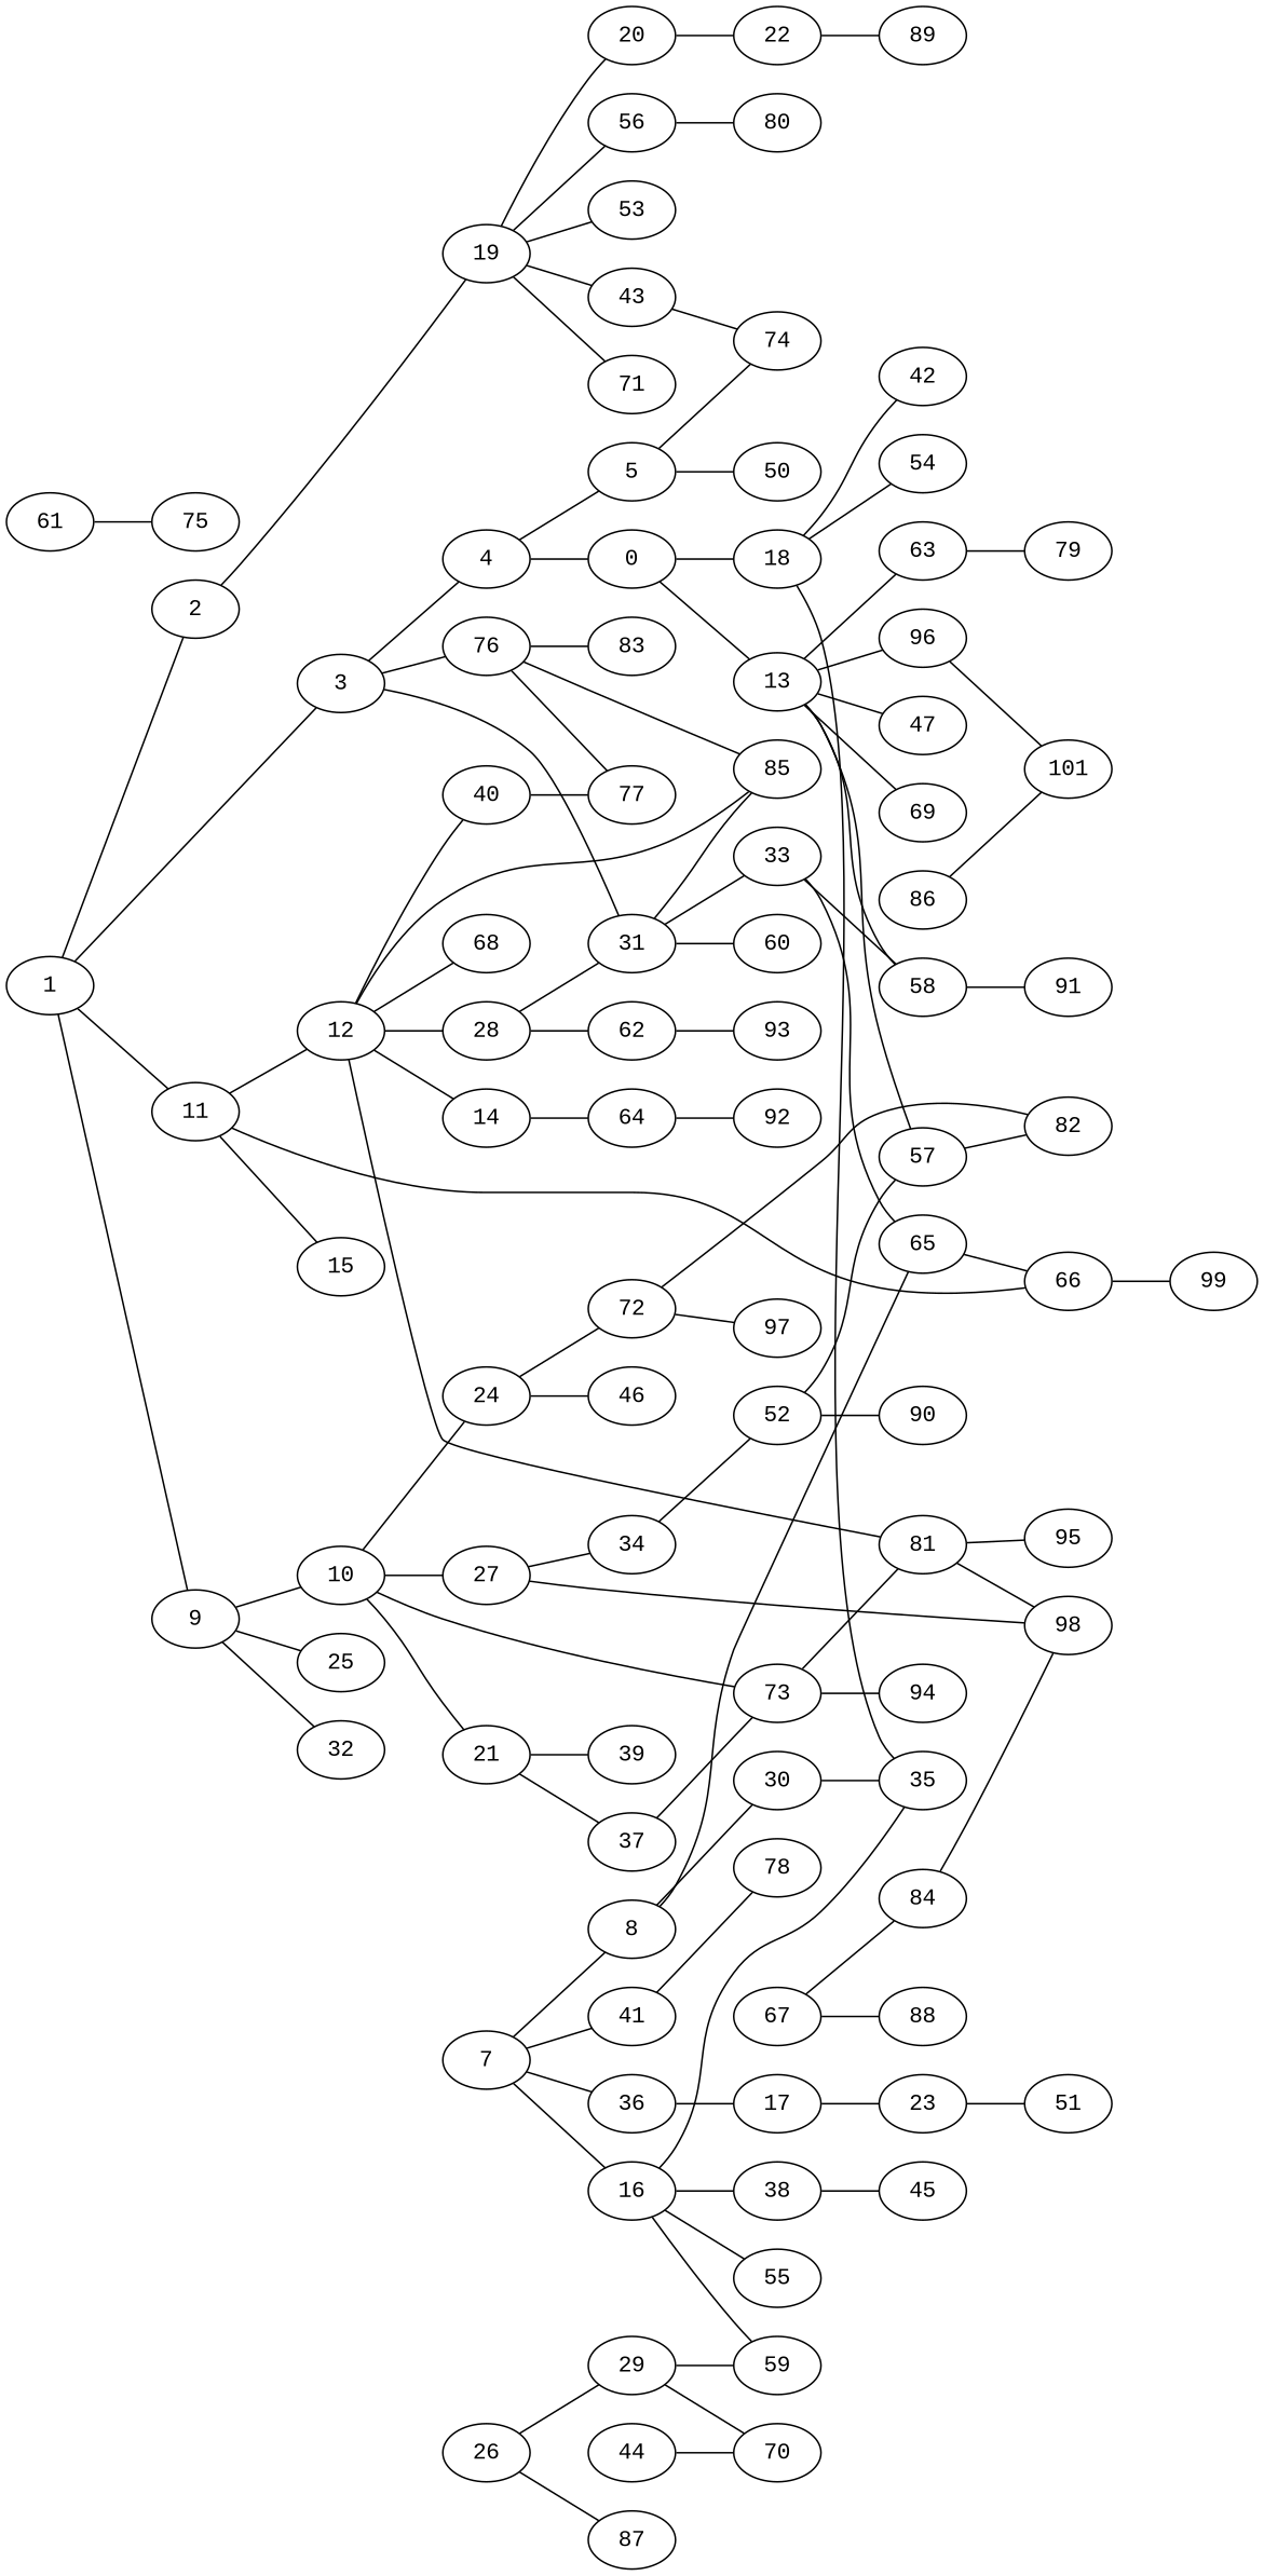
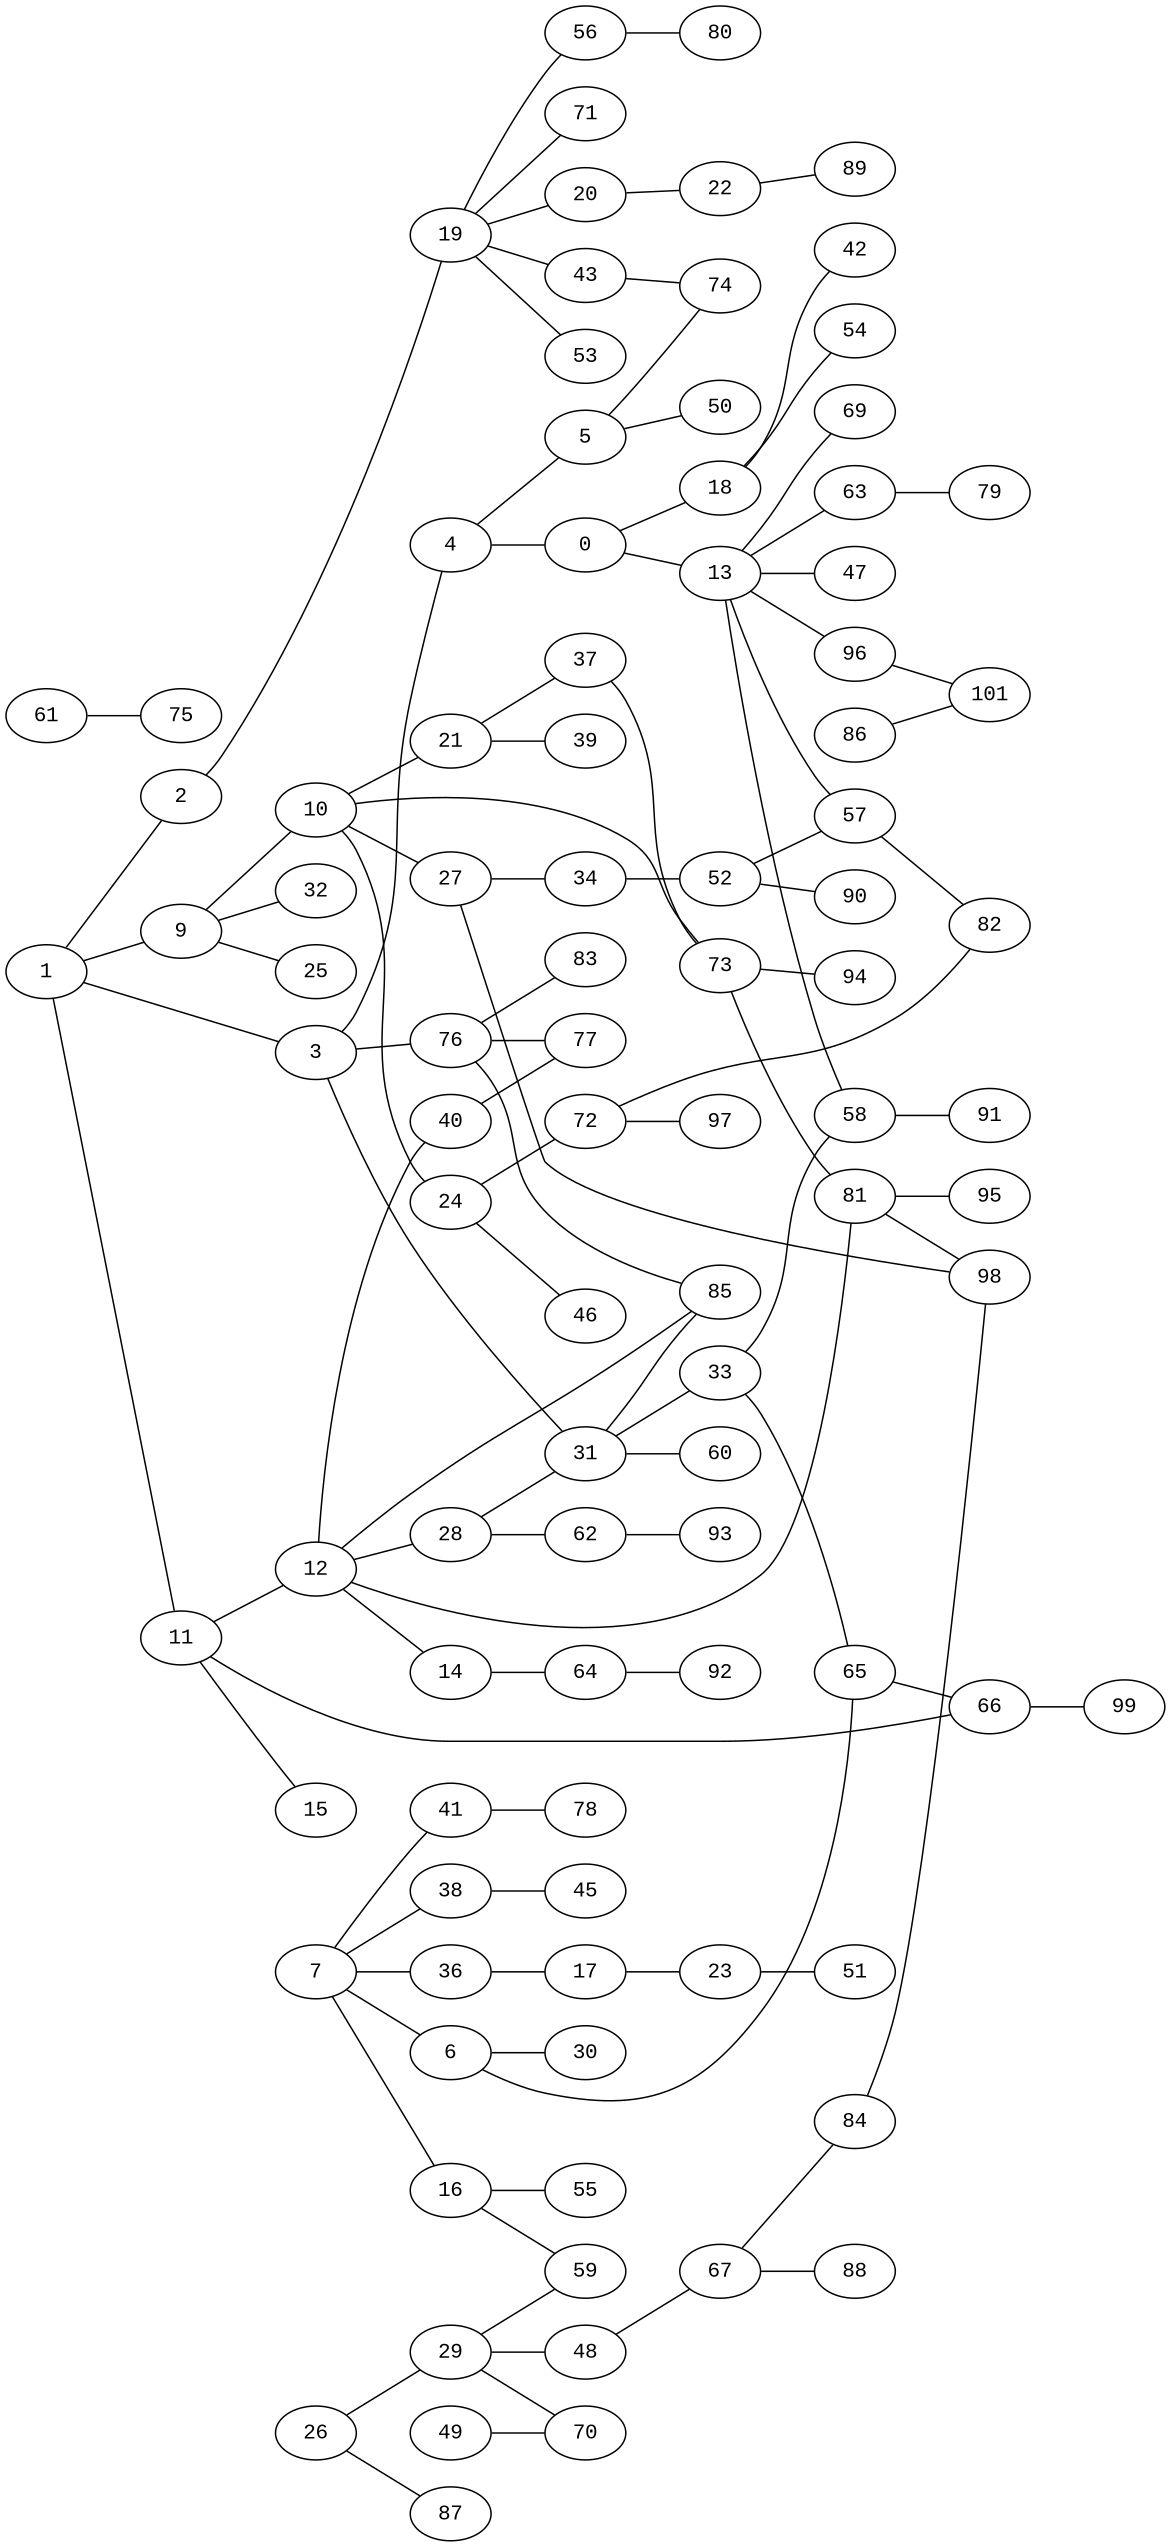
  graph {
    fontname="Liberation Mono"
    rankdir=LR
    node [fontname="Liberation Mono"]
    edge [fontname="Liberation Mono"]
    1
    2
    3
    9
    11
    19
    4
    31
    76
    10
    25
    32
    12
    15
    66
    20
    43
    53
    56
    71
    5
    n22 [label=0]
    85
    33
    60
    77
    83
    21
    24
    27
    73
    26
    29
    87
    81
    14
    28
    40
-   68
    99
    22
    74
    80
    50
    13
    18
    58
    65
    7
-   8
+   8 [label=6]
    16
    36
    41
    47
    57
    63
    69
    96
-   35
    42
    54
    n62 [label=101]
    86
    30
    38
    55
    59
    17
    23
    78
    82
    91
    79
    45
    51
    37
    39
    46
    72
    34
    98
    64
    92
    94
+   48
    70
    97
    52
    95
    62
    93
    89
    61
    75
    67
-   49 [label=44]
+   49
    90
    84
    88
    1 -- 2
    1 -- 3
    1 -- 9
    1 -- 11
    2 -- 19
    3 -- 4
    3 -- 31
    3 -- 76
    9 -- 10
    9 -- 25
    9 -- 32
    11 -- 12
    11 -- 15
    11 -- 66
    19 -- 20
    19 -- 43
    19 -- 53
    19 -- 56
    19 -- 71
    4 -- 5
    4 -- n22
    31 -- 85
    31 -- 33
    31 -- 60
    76 -- 85
    76 -- 77
    76 -- 83
    10 -- 21
    10 -- 24
    10 -- 27
    10 -- 73
    12 -- 85
    12 -- 81
    12 -- 14
    12 -- 28
    12 -- 40
-   12 -- 68
    66 -- 99
    20 -- 22
    43 -- 74
    56 -- 80
    5 -- 74
    5 -- 50
    n22 -- 13
    n22 -- 18
    33 -- 58
    33 -- 65
    21 -- 37
    21 -- 39
    24 -- 46
    24 -- 72
    27 -- 34
    27 -- 98
    73 -- 81
    73 -- 94
    26 -- 29
    26 -- 87
    29 -- 59
+   29 -- 48
    29 -- 70
    81 -- 98
    81 -- 95
    14 -- 64
    28 -- 31
    28 -- 62
    40 -- 77
    22 -- 89
    13 -- 58
    13 -- 47
    13 -- 57
    13 -- 63
    13 -- 69
    13 -- 96
-   18 -- 35
    18 -- 42
    18 -- 54
    58 -- 91
    65 -- 66
    7 -- 8
    7 -- 16
    7 -- 36
    7 -- 41
    8 -- 65
    8 -- 30
-   16 -- 35
-   16 -- 38
+   7 -- 38
    16 -- 55
    16 -- 59
    36 -- 17
    41 -- 78
    57 -- 82
    63 -- 79
    96 -- n62
    86 -- n62
-   30 -- 35
    38 -- 45
    17 -- 23
    23 -- 51
    37 -- 73
    72 -- 82
    72 -- 97
    34 -- 52
    64 -- 92
+   48 -- 67
    52 -- 57
    52 -- 90
    62 -- 93
    61 -- 75
    67 -- 84
    67 -- 88
    49 -- 70
    84 -- 98
  }
